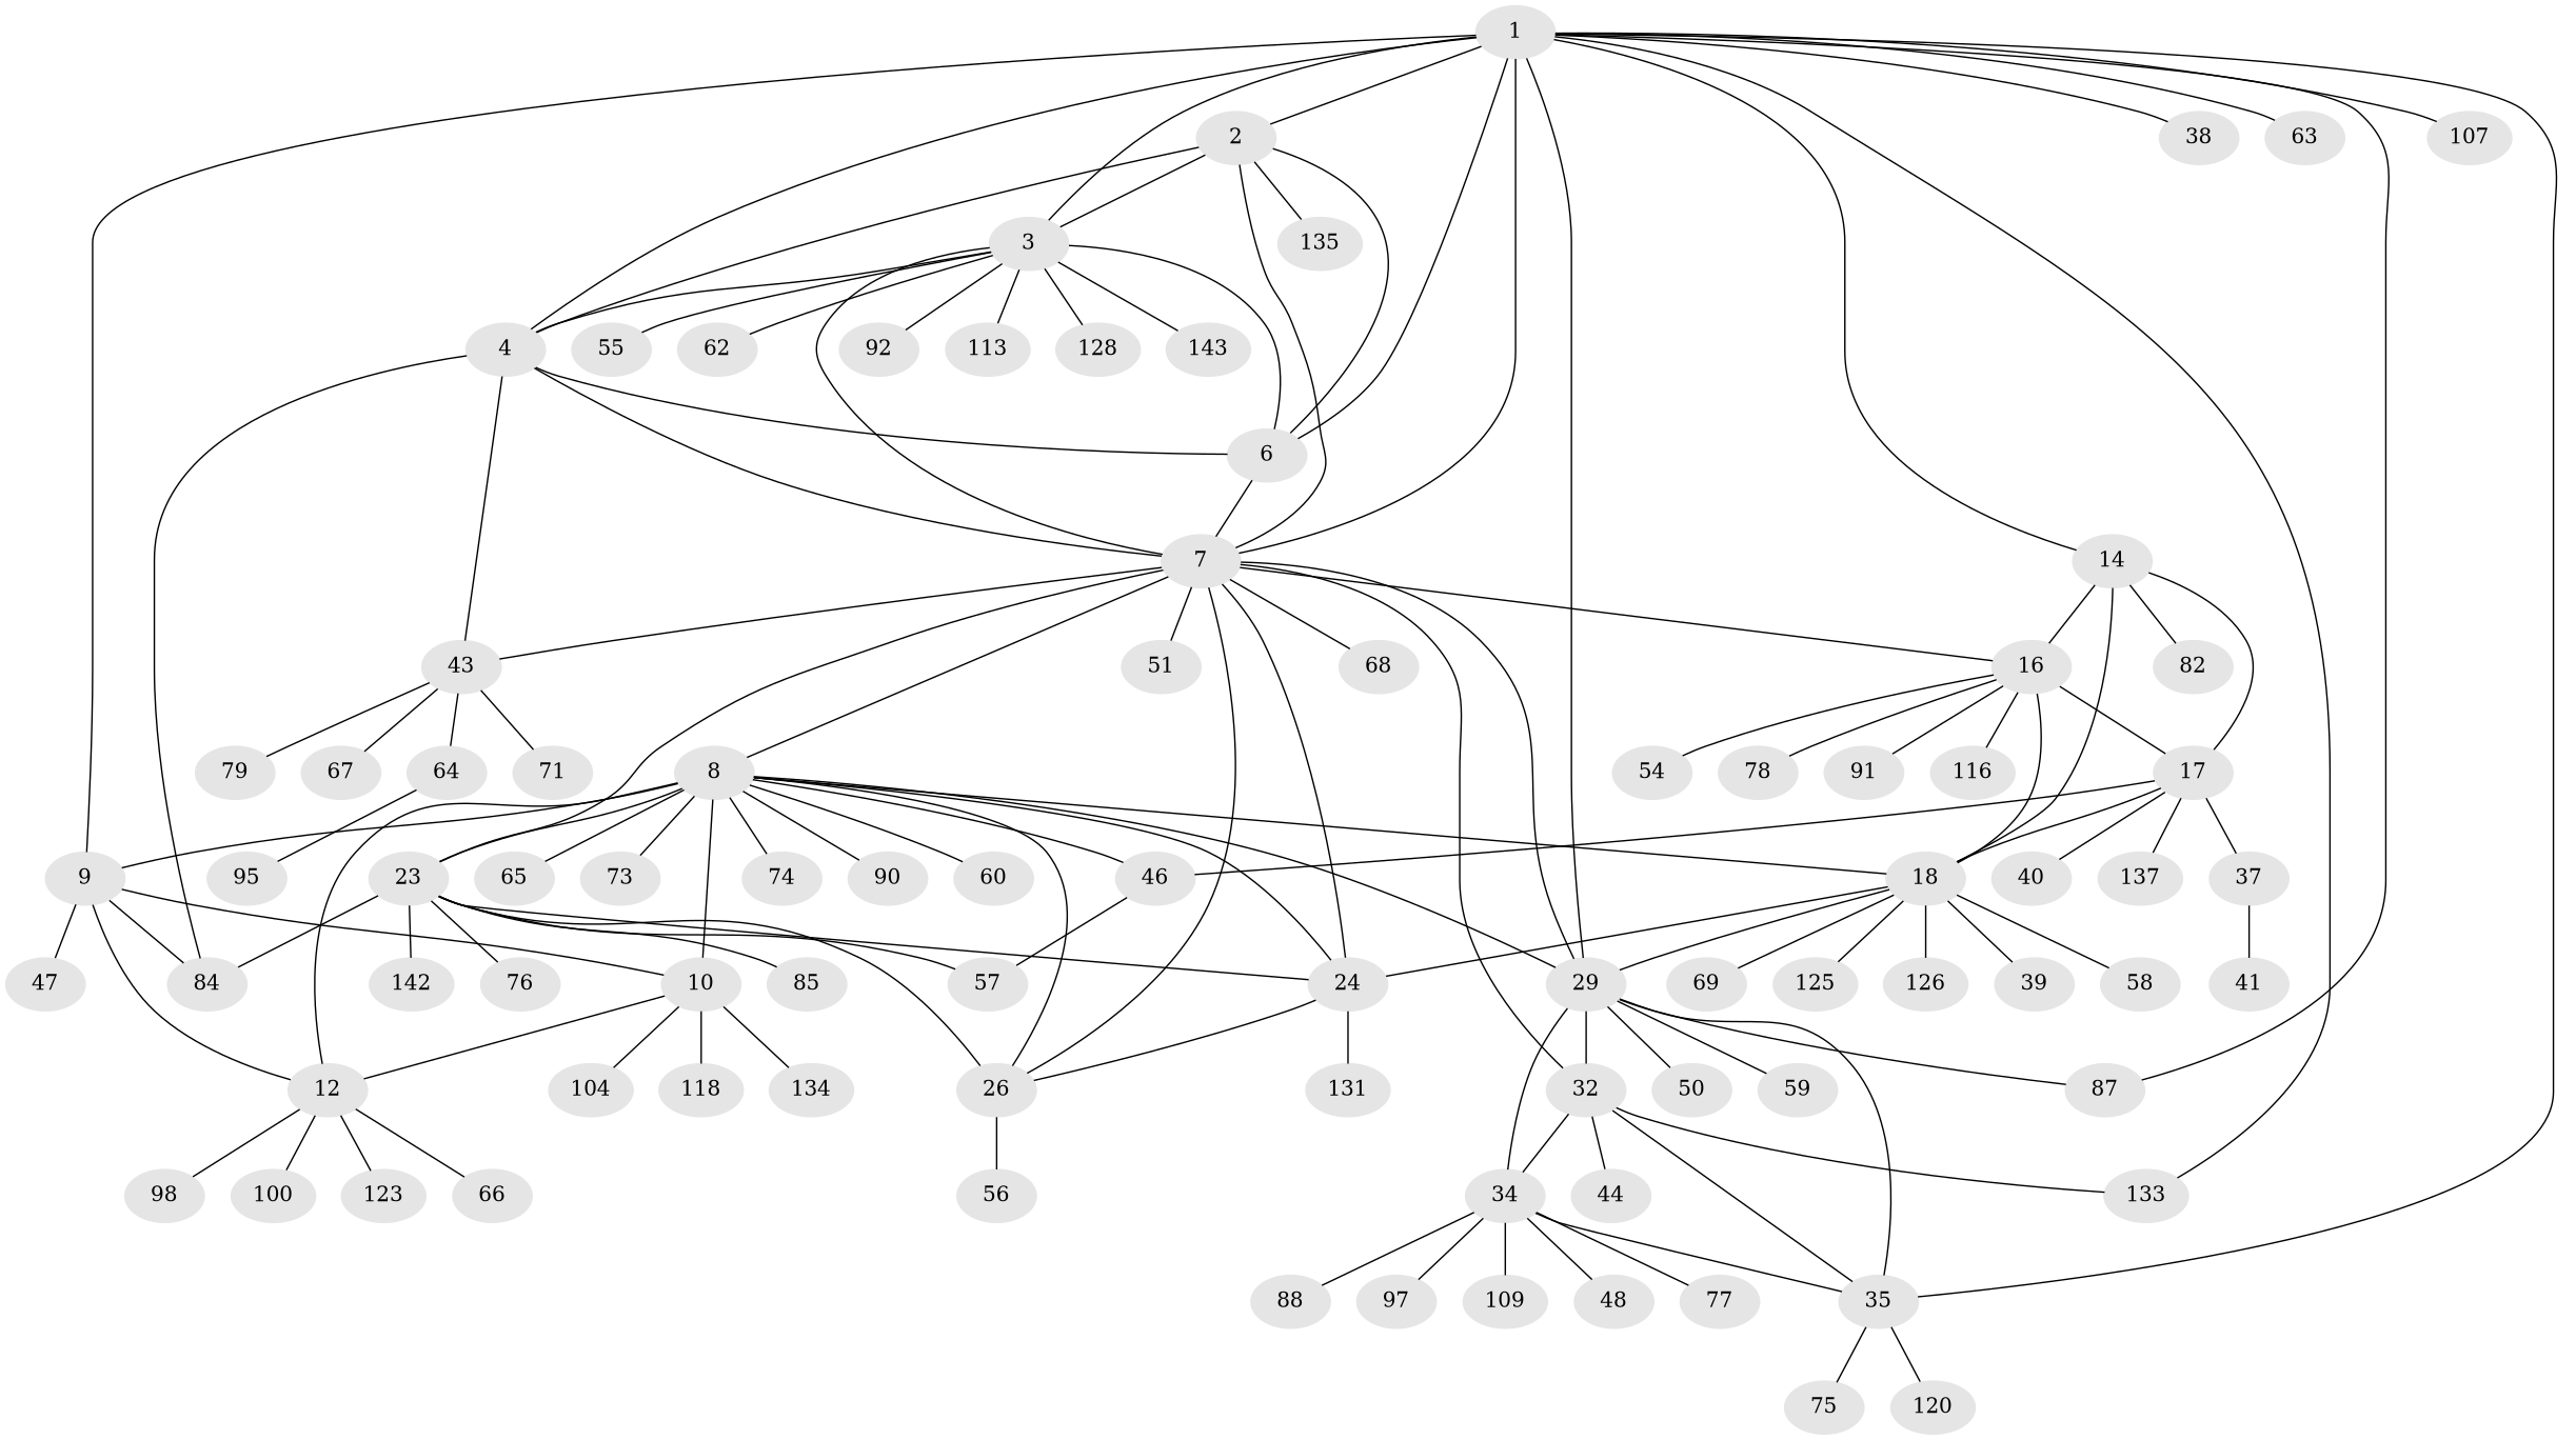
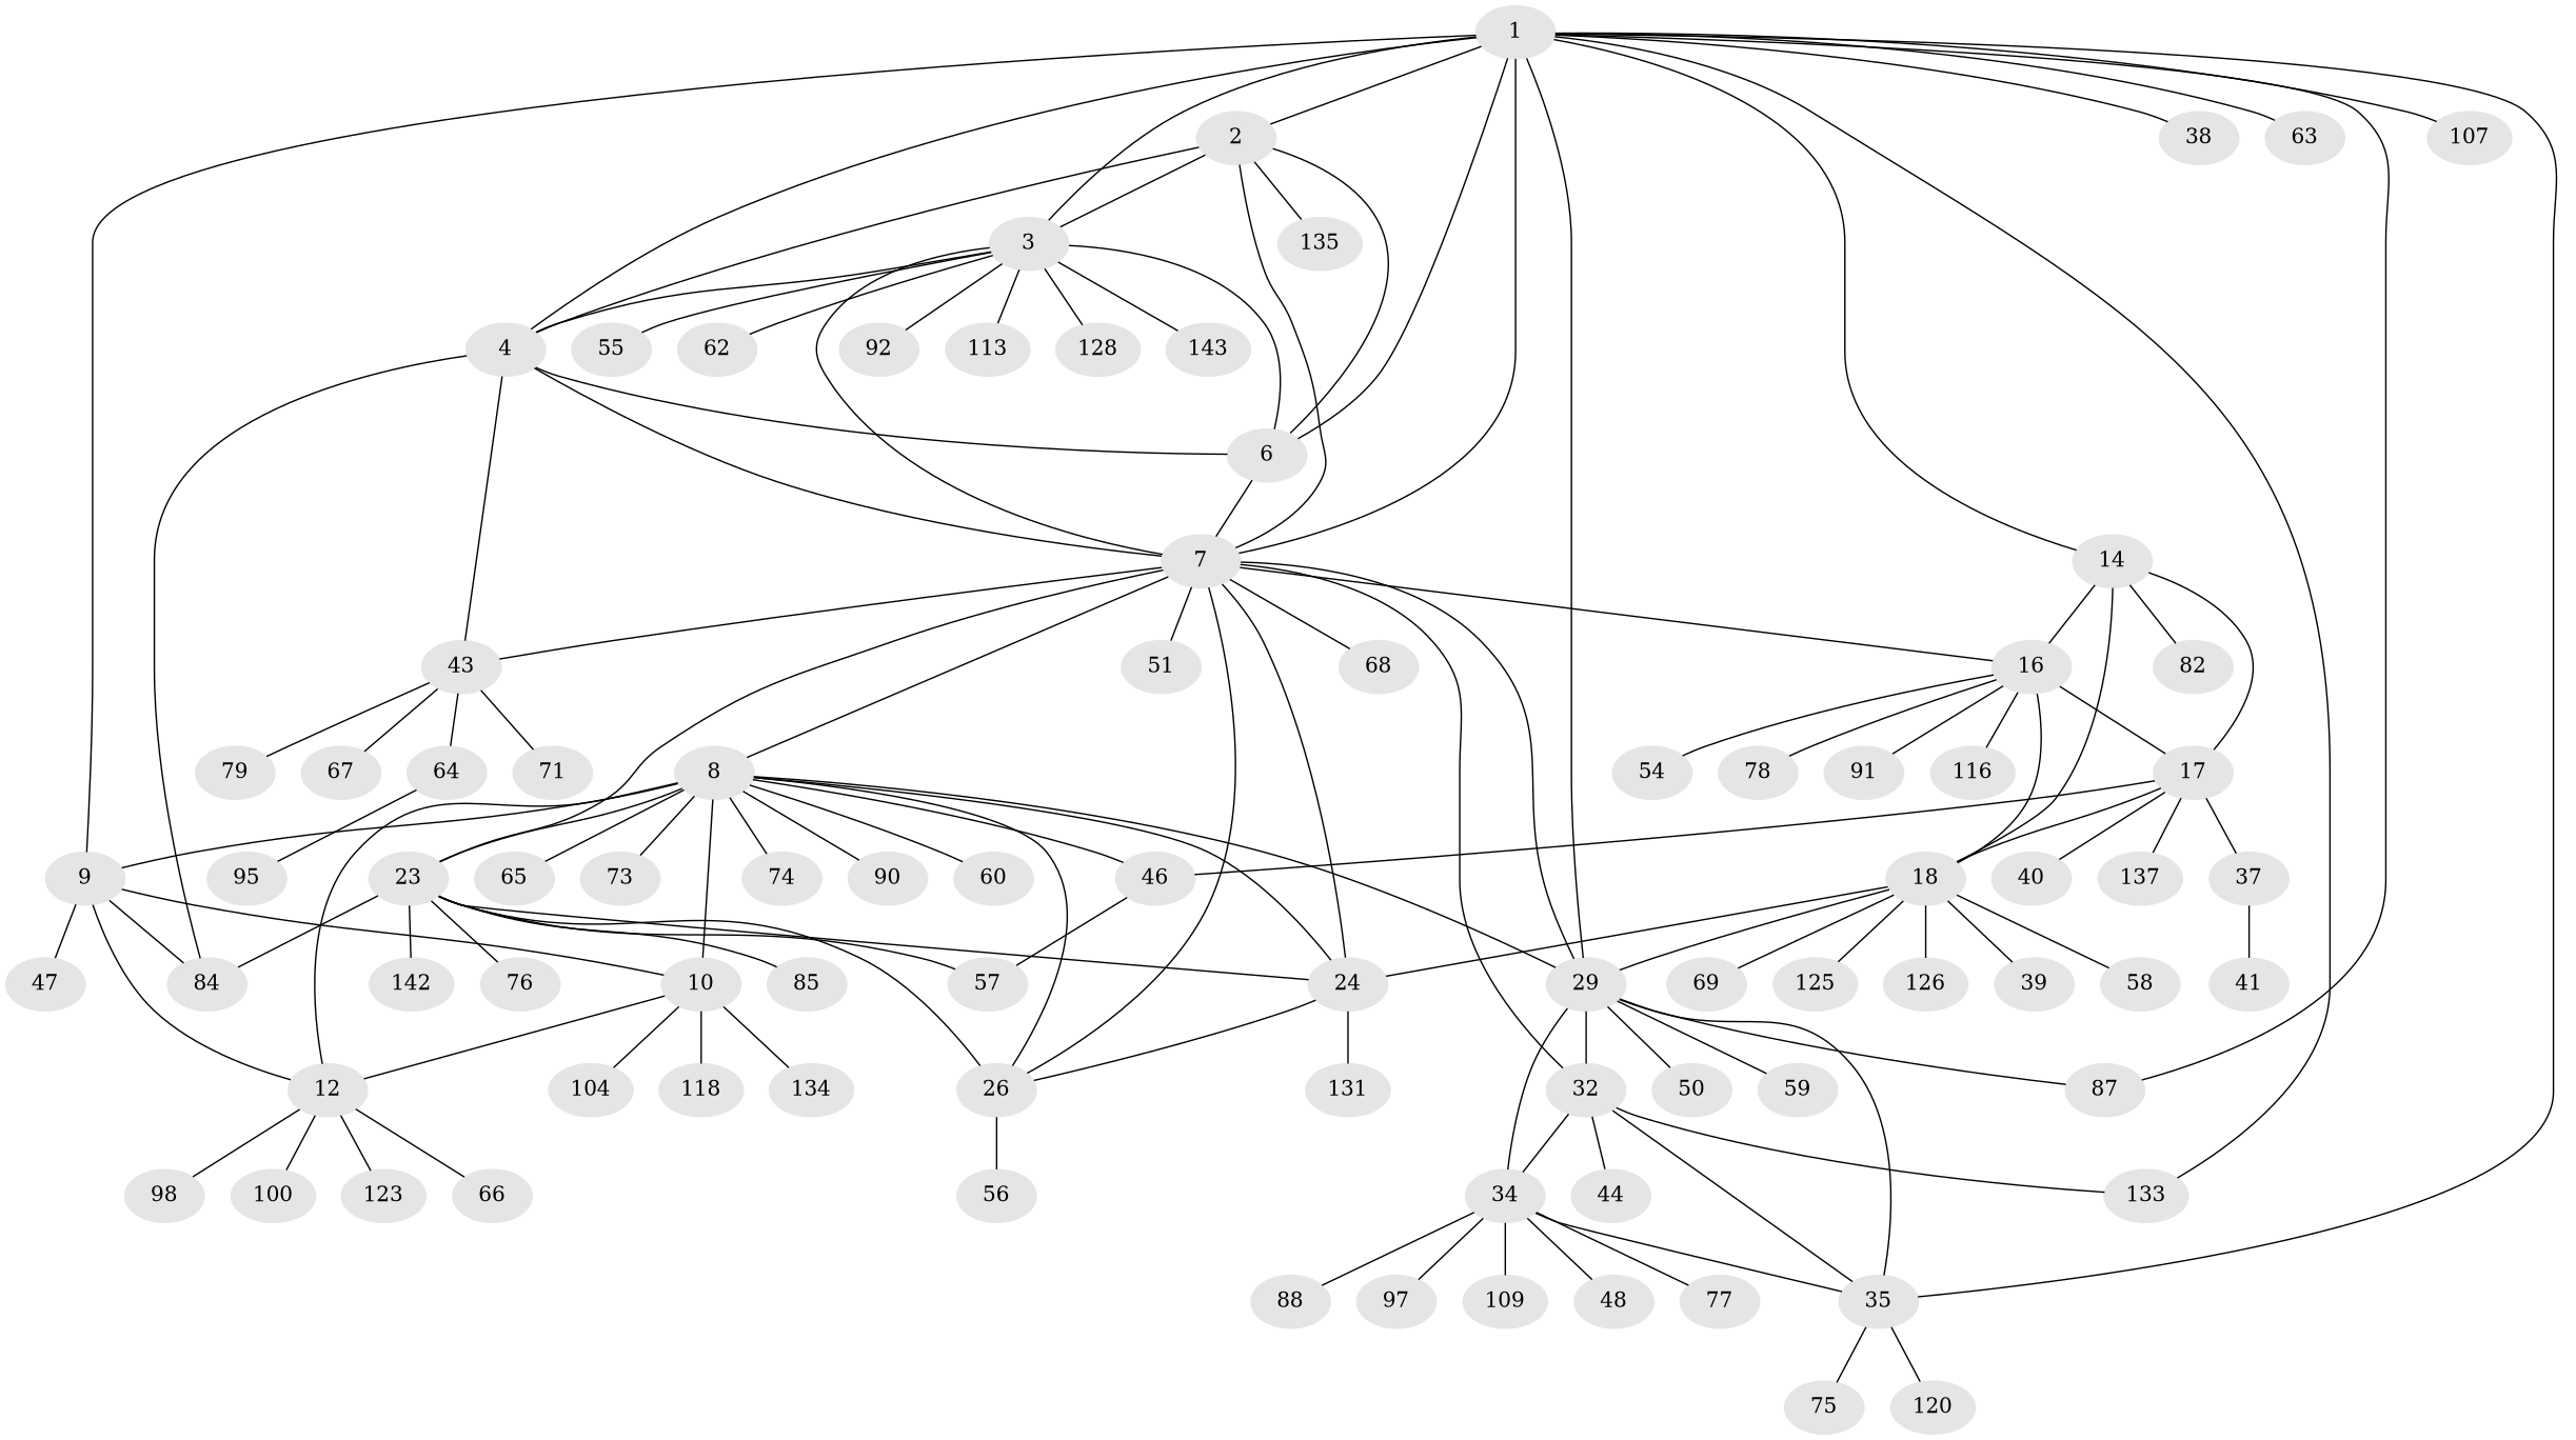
  graph {
    node [color=gray90 style=filled]
    1
    2
    3 [super="+5"]
    4
    6
    7 [super="+27+130+81"]
    9
    n8 [label=14]
    29 [super="+86+105+132+30"]
    35
    38
    63
    87
    107
    133
    135
    55
    62
    92
    113
    128 [super="+144"]
    143
    43 [super="+52+115"]
    84 [super="+119+122+99"]
    8 [super="+14+11"]
    16 [super="+72+21"]
    23 [super="+25+28+42+112+83"]
    24
    26
    32
    51
    68
    10
    12
    47
    18 [super="+19+36"]
    17 [super="+20+117+96"]
    82 [super="+121"]
    34
    50
    59
    75 [super="+101"]
    120
    64
    67
    71
    79
    46
    60
    65
    73
    74 [super="+124"]
    90
    54
    78
    91
    116
    57
    76
    85
    142
    131
    56
    44
    104
    118 [super="+140"]
    134
    66
    98
    100
    123
    39
    58
    69
    125
    126
    37
    40 [super="+129"]
    137
    41
    48
    77
    88
    97
    109
    95
    1 -- 2
    1 -- 3 [weight=2]
    1 -- 4
    1 -- 6
    1 -- 7 [weight=3]
    1 -- 9
    1 -- n8
    1 -- 29
    1 -- 35
    1 -- 38
    1 -- 63
    1 -- 87
    1 -- 107
    1 -- 133
    2 -- 3 [weight=2]
    2 -- 4
    2 -- 6
    2 -- 7
    2 -- 135
    3 -- 4 [weight=2]
    3 -- 6 [weight=2]
    3 -- 7 [weight=2]
    3 -- 55
    3 -- 62
    3 -- 92
    3 -- 113
    3 -- 128
    3 -- 143
    4 -- 6
    4 -- 7
    4 -- 43
    4 -- 84
    6 -- 7
    7 -- 29
    7 -- 43
    7 -- 8 [weight=3]
    7 -- 16
    7 -- 23 [weight=3]
    7 -- 24
    7 -- 26
    7 -- 32
    7 -- 51
    7 -- 68
    9 -- 84
    9 -- 10
    9 -- 12
    9 -- 47
    n8 -- 16 [weight=2]
    n8 -- 18 [weight=2]
    n8 -- 17 [weight=2]
    n8 -- 82
    29 -- 35 [weight=4]
    29 -- 87
    29 -- 32 [weight=4]
    29 -- 34 [weight=4]
    29 -- 50
    29 -- 59
    35 -- 75
    35 -- 120
    43 -- 64
    43 -- 67
    43 -- 71
    43 -- 79
    8 -- 9 [weight=4]
    8 -- 29
    8 -- 23 [weight=3]
    8 -- 24
    8 -- 26
    8 -- 10 [weight=4]
    8 -- 12 [weight=4]
-   8 -- 18
    8 -- 46
    8 -- 60
    8 -- 65
    8 -- 73
    8 -- 74
    8 -- 90
    16 -- 18 [weight=4]
    16 -- 17 [weight=4]
    16 -- 54
    16 -- 78
    16 -- 91
    16 -- 116
    23 -- 84
    23 -- 24 [weight=3]
    23 -- 26 [weight=3]
    23 -- 57
    23 -- 76
    23 -- 85
    23 -- 142
    24 -- 26
    24 -- 131
    26 -- 56
    32 -- 35
    32 -- 133
    32 -- 34
    32 -- 44
    10 -- 12
    10 -- 104
    10 -- 118
    10 -- 134
    12 -- 66
    12 -- 98
    12 -- 100
    12 -- 123
    18 -- 29
    18 -- 24 [weight=2]
    18 -- 39
    18 -- 58
    18 -- 69
    18 -- 125
    18 -- 126
    17 -- 18 [weight=4]
    17 -- 46
    17 -- 37
    17 -- 40
    17 -- 137
    34 -- 35
    34 -- 48
    34 -- 77
    34 -- 88
    34 -- 97
    34 -- 109
    64 -- 95
    46 -- 57
    37 -- 41
  }
